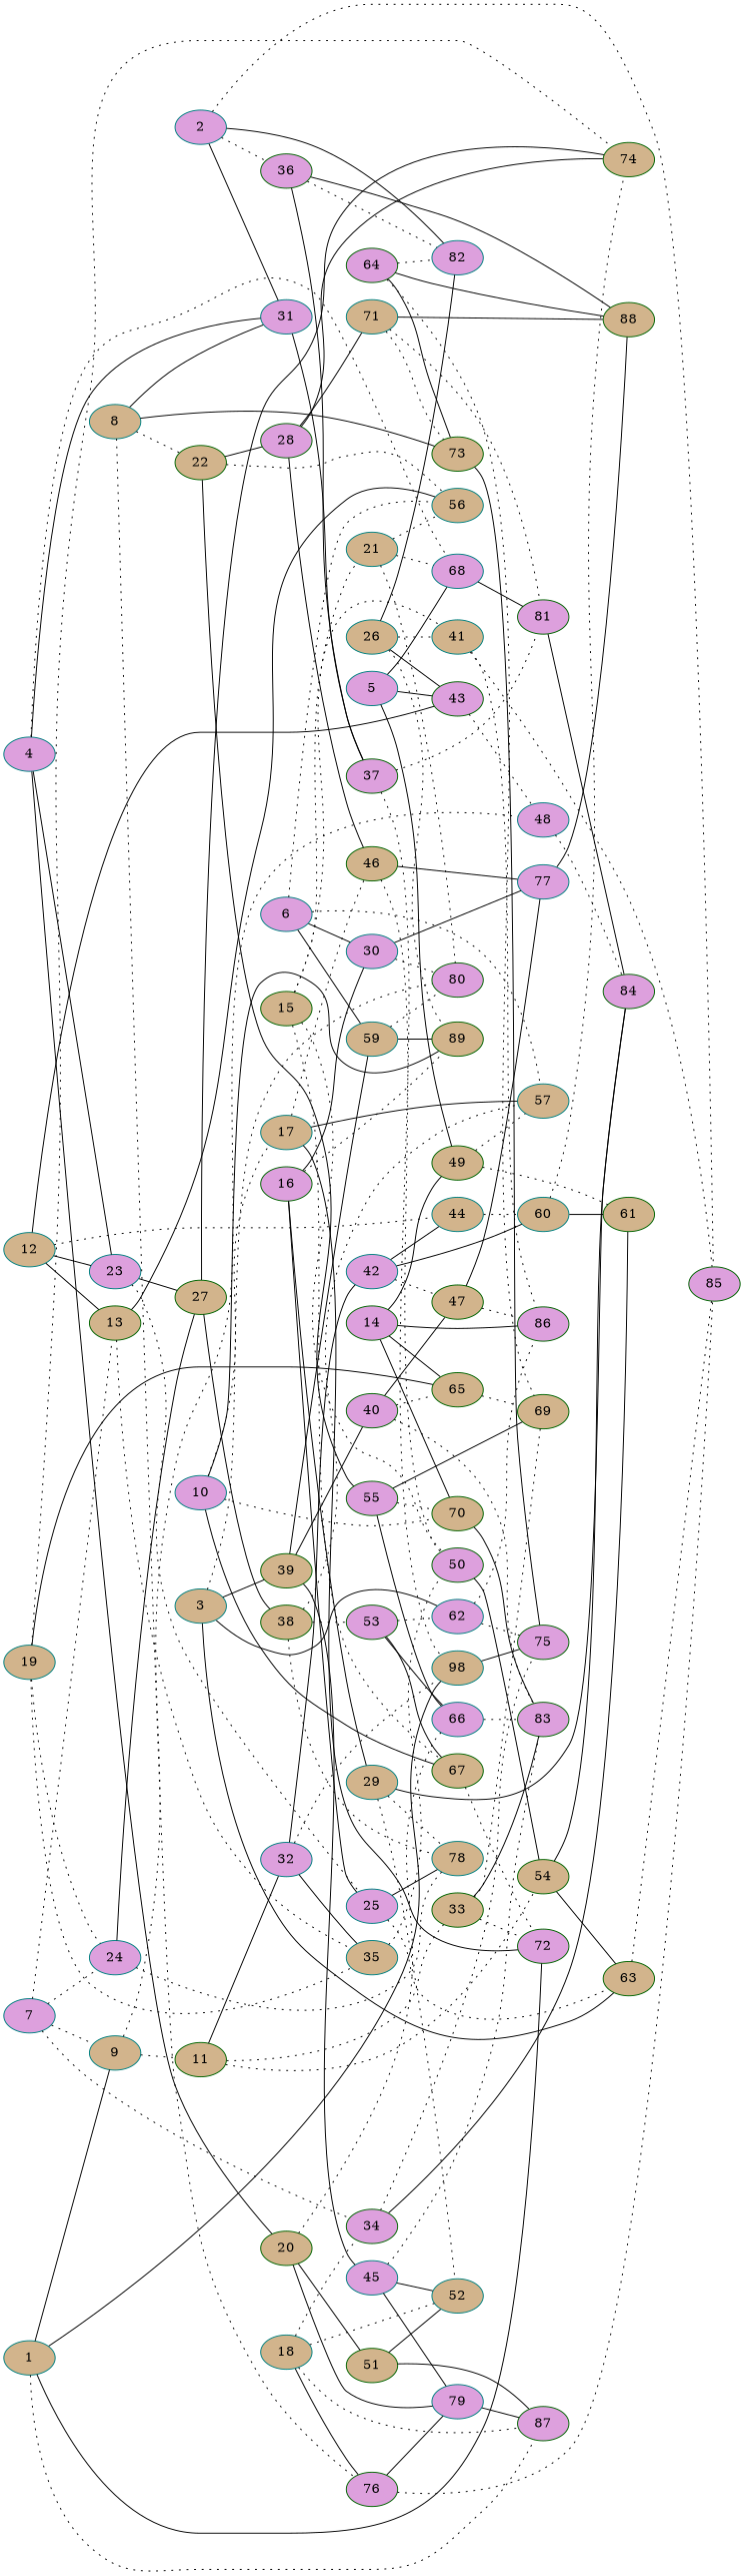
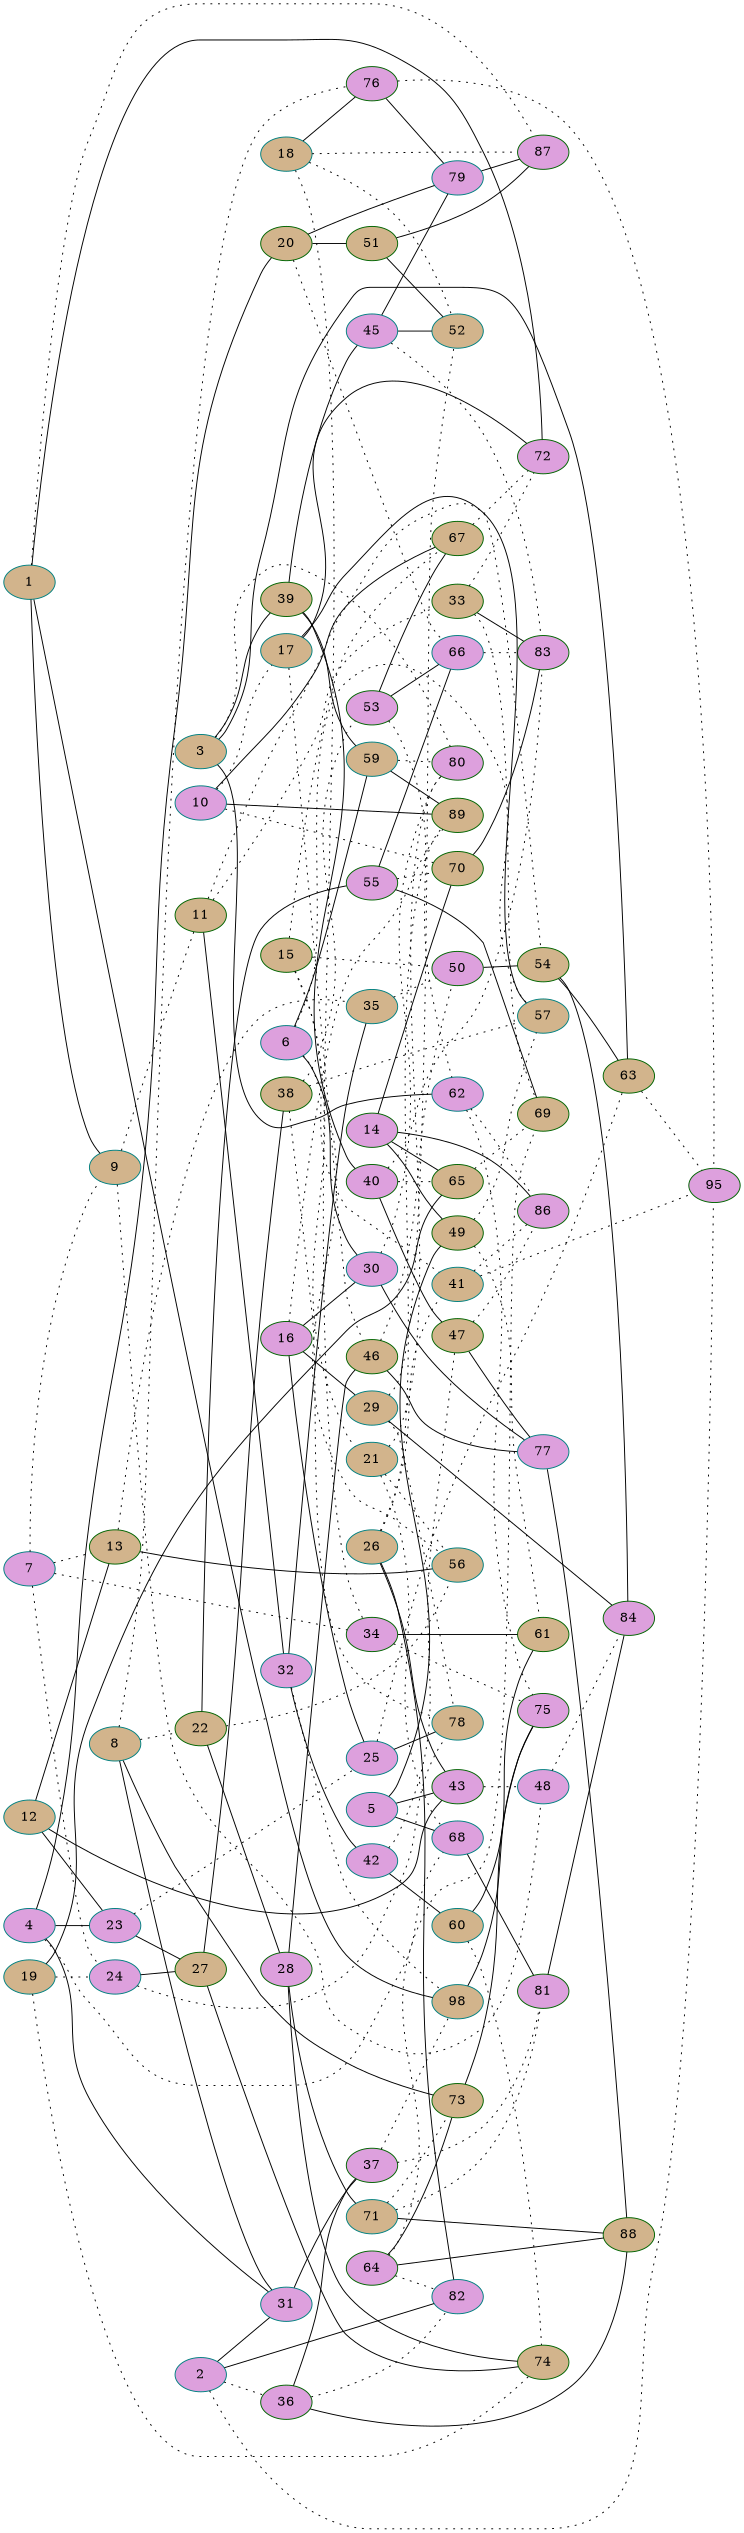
  graph {
    rankdir=LR
    node [color=darkgreen fillcolor=tan style=filled]
    edge [style=solid]
    1 [color=teal]
    9 [color=teal]
    n3 [color=teal label=98]
    72 [fillcolor=plum]
    87 [fillcolor=plum]
    48 [color=teal fillcolor=plum]
    11
    75 [fillcolor=plum]
    2 [color=teal fillcolor=plum]
    31 [color=teal fillcolor=plum]
    36 [fillcolor=plum]
    82 [color=teal fillcolor=plum]
-   85 [fillcolor=plum]
+   85 [fillcolor=plum label=95]
    37 [fillcolor=plum]
    88
    3 [color=teal]
    39
    62 [color=teal fillcolor=plum]
    63
    80 [fillcolor=plum]
    59 [color=teal]
    40 [fillcolor=plum]
    45 [color=teal fillcolor=plum]
    86 [fillcolor=plum]
    4 [color=teal fillcolor=plum]
    20
    23 [color=teal fillcolor=plum]
    68 [color=teal fillcolor=plum]
    51
    66 [color=teal fillcolor=plum]
    79 [color=teal fillcolor=plum]
    25 [color=teal fillcolor=plum]
    27
    81 [fillcolor=plum]
    5 [color=teal fillcolor=plum]
    43 [fillcolor=plum]
    49
    84 [fillcolor=plum]
    57 [color=teal]
    61
    6 [color=teal fillcolor=plum]
    30 [color=teal fillcolor=plum]
    56 [color=teal]
    77 [color=teal fillcolor=plum]
    89
    7 [color=teal fillcolor=plum]
    13
    24 [color=teal fillcolor=plum]
    34 [fillcolor=plum]
    35 [color=teal]
    78 [color=teal]
    8 [color=teal]
    22
    73
    76 [fillcolor=plum]
    28 [fillcolor=plum]
    55 [fillcolor=plum]
    32 [color=teal fillcolor=plum]
    33
    54
    10 [color=teal fillcolor=plum]
    17 [color=teal]
    67
    70
    46
    83 [fillcolor=plum]
    42 [color=teal fillcolor=plum]
    69
    12 [color=teal]
-   44 [color=teal]
    60 [color=teal]
    50 [fillcolor=plum]
    14 [fillcolor=plum]
    65
    15
    21 [color=teal]
    41 [color=teal]
    16 [fillcolor=plum]
    29 [color=teal]
    52 [color=teal]
    18 [color=teal]
    19 [color=teal]
    74
    71 [color=teal]
    38
    26 [color=teal]
    53 [fillcolor=plum]
    47
    64 [fillcolor=plum]
    1 -- 9
    1 -- n3
    1 -- 72
    1 -- 87 [style=dotted]
    9 -- 48 [style=dotted]
    9 -- 11 [style=dotted]
    n3 -- 75
    48 -- 84 [style=dotted]
    11 -- 32
    11 -- 33 [style=dotted]
    11 -- 54 [style=dotted]
    2 -- 31
    2 -- 36 [style=dotted]
    2 -- 82
    2 -- 85 [style=dotted]
    31 -- 37
    36 -- 82 [style=dotted]
    36 -- 37
    36 -- 88
    37 -- n3 [style=dotted]
    37 -- 81 [style=dotted]
    3 -- 39
    3 -- 62
    3 -- 63
    3 -- 80 [style=dotted]
    39 -- 59
    39 -- 40
    39 -- 45
    62 -- 75 [style=dotted]
    62 -- 86 [style=dotted]
    63 -- 85 [style=dotted]
    59 -- 80 [style=dotted]
    59 -- 89
    40 -- 83 [style=dotted]
    40 -- 65 [style=dotted]
    40 -- 47
    45 -- 79
    45 -- 83 [style=dotted]
    45 -- 52
    4 -- 31
    4 -- 20
    4 -- 23
    4 -- 68 [style=dotted]
    20 -- 51
    20 -- 66 [style=dotted]
    20 -- 79
    23 -- 25 [style=dotted]
    23 -- 27
    68 -- 81
    51 -- 87
    51 -- 52
    66 -- 83 [style=dotted]
    79 -- 87
    25 -- 63 [style=dotted]
    25 -- 78
    27 -- 74
    27 -- 38
    81 -- 84
    5 -- 68
    5 -- 43
    5 -- 49
    43 -- 48 [style=dotted]
    49 -- 57 [style=dotted]
    49 -- 61 [style=dotted]
    6 -- 59
    6 -- 57 [style=dotted]
    6 -- 30
    6 -- 56 [style=dotted]
    30 -- 80 [style=dotted]
    30 -- 77
    77 -- 88
    7 -- 9 [style=dotted]
    7 -- 13 [style=dotted]
    7 -- 24 [style=dotted]
    7 -- 34 [style=dotted]
    13 -- 56
    13 -- 35 [style=dotted]
    24 -- 27
    24 -- 78 [style=dotted]
    34 -- 75 [style=dotted]
    34 -- 61
    35 -- 50 [style=dotted]
    8 -- 31
    8 -- 22 [style=dotted]
    8 -- 73
    8 -- 76 [style=dotted]
    22 -- 56 [style=dotted]
    22 -- 28
    22 -- 55
    73 -- 75
    76 -- 85 [style=dotted]
    76 -- 79
    28 -- 46
    28 -- 74
    28 -- 71
    55 -- 66
    55 -- 70 [style=dotted]
    55 -- 69
    32 -- n3 [style=dotted]
    32 -- 35
    32 -- 42
    33 -- 72 [style=dotted]
    33 -- 83
    33 -- 69 [style=dotted]
    54 -- 63
    54 -- 84
    10 -- 89
    10 -- 17 [style=dotted]
    10 -- 67
    10 -- 70 [style=dotted]
    17 -- 72
    17 -- 57
    17 -- 46 [style=dotted]
    67 -- 72 [style=dotted]
    70 -- 83
    46 -- 77
    46 -- 50 [style=dotted]
-   42 -- 44
    42 -- 60
    42 -- 47 [style=dotted]
    12 -- 23
    12 -- 43
    12 -- 13
-   12 -- 44 [style=dotted]
-   44 -- 60 [style=dotted]
    60 -- 61
    60 -- 74 [style=dotted]
    50 -- 54
    14 -- 86
    14 -- 49
    14 -- 70
    14 -- 65
    65 -- 69 [style=dotted]
    15 -- 67 [style=dotted]
    15 -- 50 [style=dotted]
    15 -- 21 [style=dotted]
    15 -- 41 [style=dotted]
    21 -- 80 [style=dotted]
    21 -- 68 [style=dotted]
    21 -- 56 [style=dotted]
    41 -- 85 [style=dotted]
    41 -- 86 [style=dotted]
    16 -- 25
    16 -- 30
    16 -- 89 [style=dotted]
    16 -- 29
    29 -- 84
    29 -- 78 [style=dotted]
    29 -- 52 [style=dotted]
    18 -- 87 [style=dotted]
    18 -- 34 [style=dotted]
    18 -- 76
    18 -- 52 [style=dotted]
    19 -- 24 [style=dotted]
-   19 -- 35 [style=dotted]
    19 -- 65
    19 -- 74 [style=dotted]
    71 -- 88
    71 -- 81 [style=dotted]
    71 -- 73 [style=dotted]
    38 -- 57 [style=dotted]
    38 -- 78 [style=dotted]
    38 -- 53 [style=dotted]
    26 -- 82
    26 -- 43
    26 -- 89 [style=dotted]
    26 -- 41 [style=dotted]
    53 -- 62 [style=dotted]
    53 -- 66
    53 -- 67
    47 -- 86 [style=dotted]
    47 -- 77
    64 -- 82 [style=dotted]
    64 -- 88
    64 -- 73
    64 -- 69 [style=dotted]
  }
